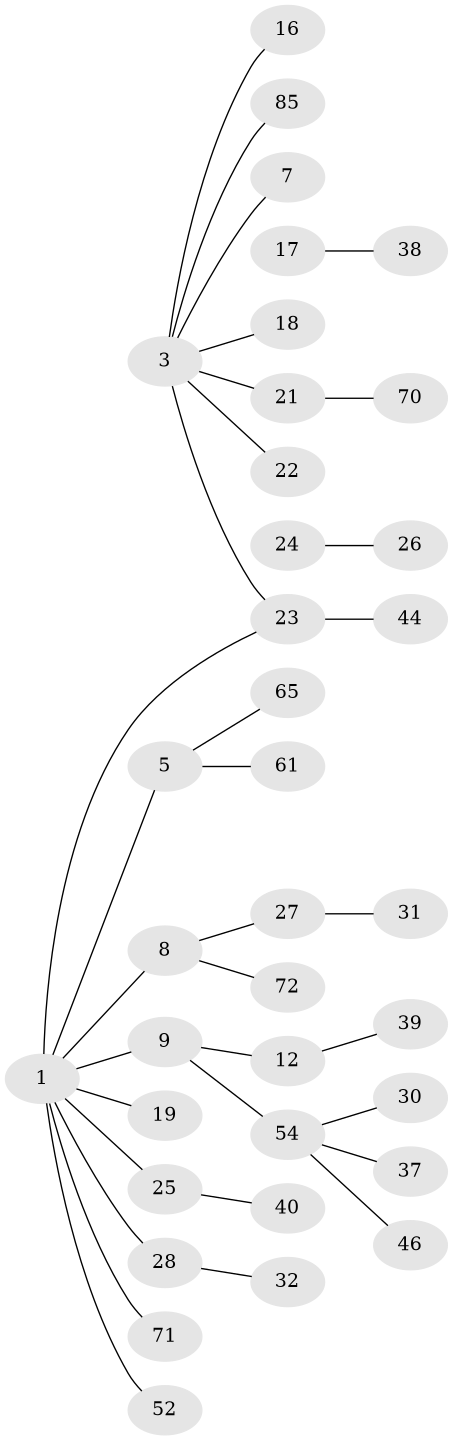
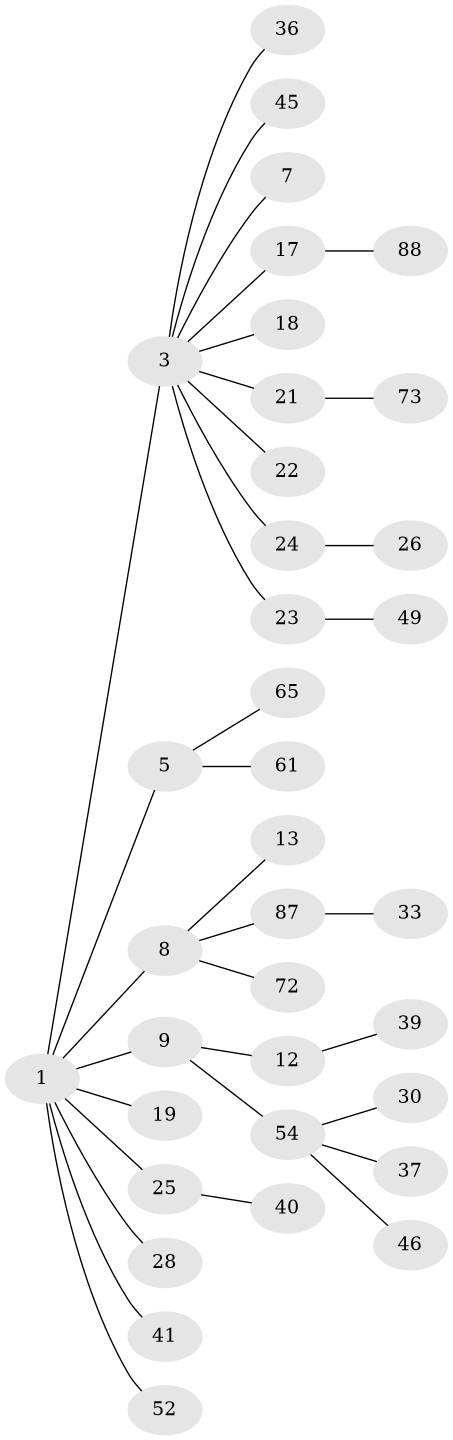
  graph {
    rankdir=LR
    node [color=gray90 style=filled]
    1 [super="+2"]
    3 [super="+4"]
    5 [super="+6+63+54+15+43+11"]
    8
    9 [super="+10"]
    19 [super="+47"]
    25
    28
-   41 [label=71]
+   41
    n10 [label=52]
    7
    17
    18
    21
    22 [super="+50"]
    23 [super="+29"]
    24 [super="+59+35"]
-   36 [label=16]
-   45 [super="+53" label=85]
+   36
+   45 [super="+53"]
    65
    n21 [label=61]
-   27
+   13 [super="+61"]
+   27 [label=87]
    72
    12 [super="+42+20+52+64"]
    n26 [label=54 super="+16"]
    40
-   32
-   38 [super="+58+70"]
-   73 [label=70]
-   44
+   38 [super="+58+70" label=88]
+   73
+   44 [label=49]
    26
-   33 [label=31]
+   33
    39
    30 [super="+34+31"]
    37
    46
-   1 -- 23
+   1 -- 3
    1 -- 5
    1 -- 8
    1 -- 9
    1 -- 19
    1 -- 25
    1 -- 28
    1 -- 41
    1 -- n10
    3 -- 7
+   3 -- 17
    3 -- 18
    3 -- 21
    3 -- 22
    3 -- 23
+   3 -- 24
    3 -- 36
    3 -- 45
    5 -- 65
    5 -- n21
+   8 -- 13
    8 -- 27
    8 -- 72
    9 -- 12
    9 -- n26
    25 -- 40
-   28 -- 32
    17 -- 38
    21 -- 73
    23 -- 44
    24 -- 26
    27 -- 33
    12 -- 39
    n26 -- 30
    n26 -- 37
    n26 -- 46
  }
